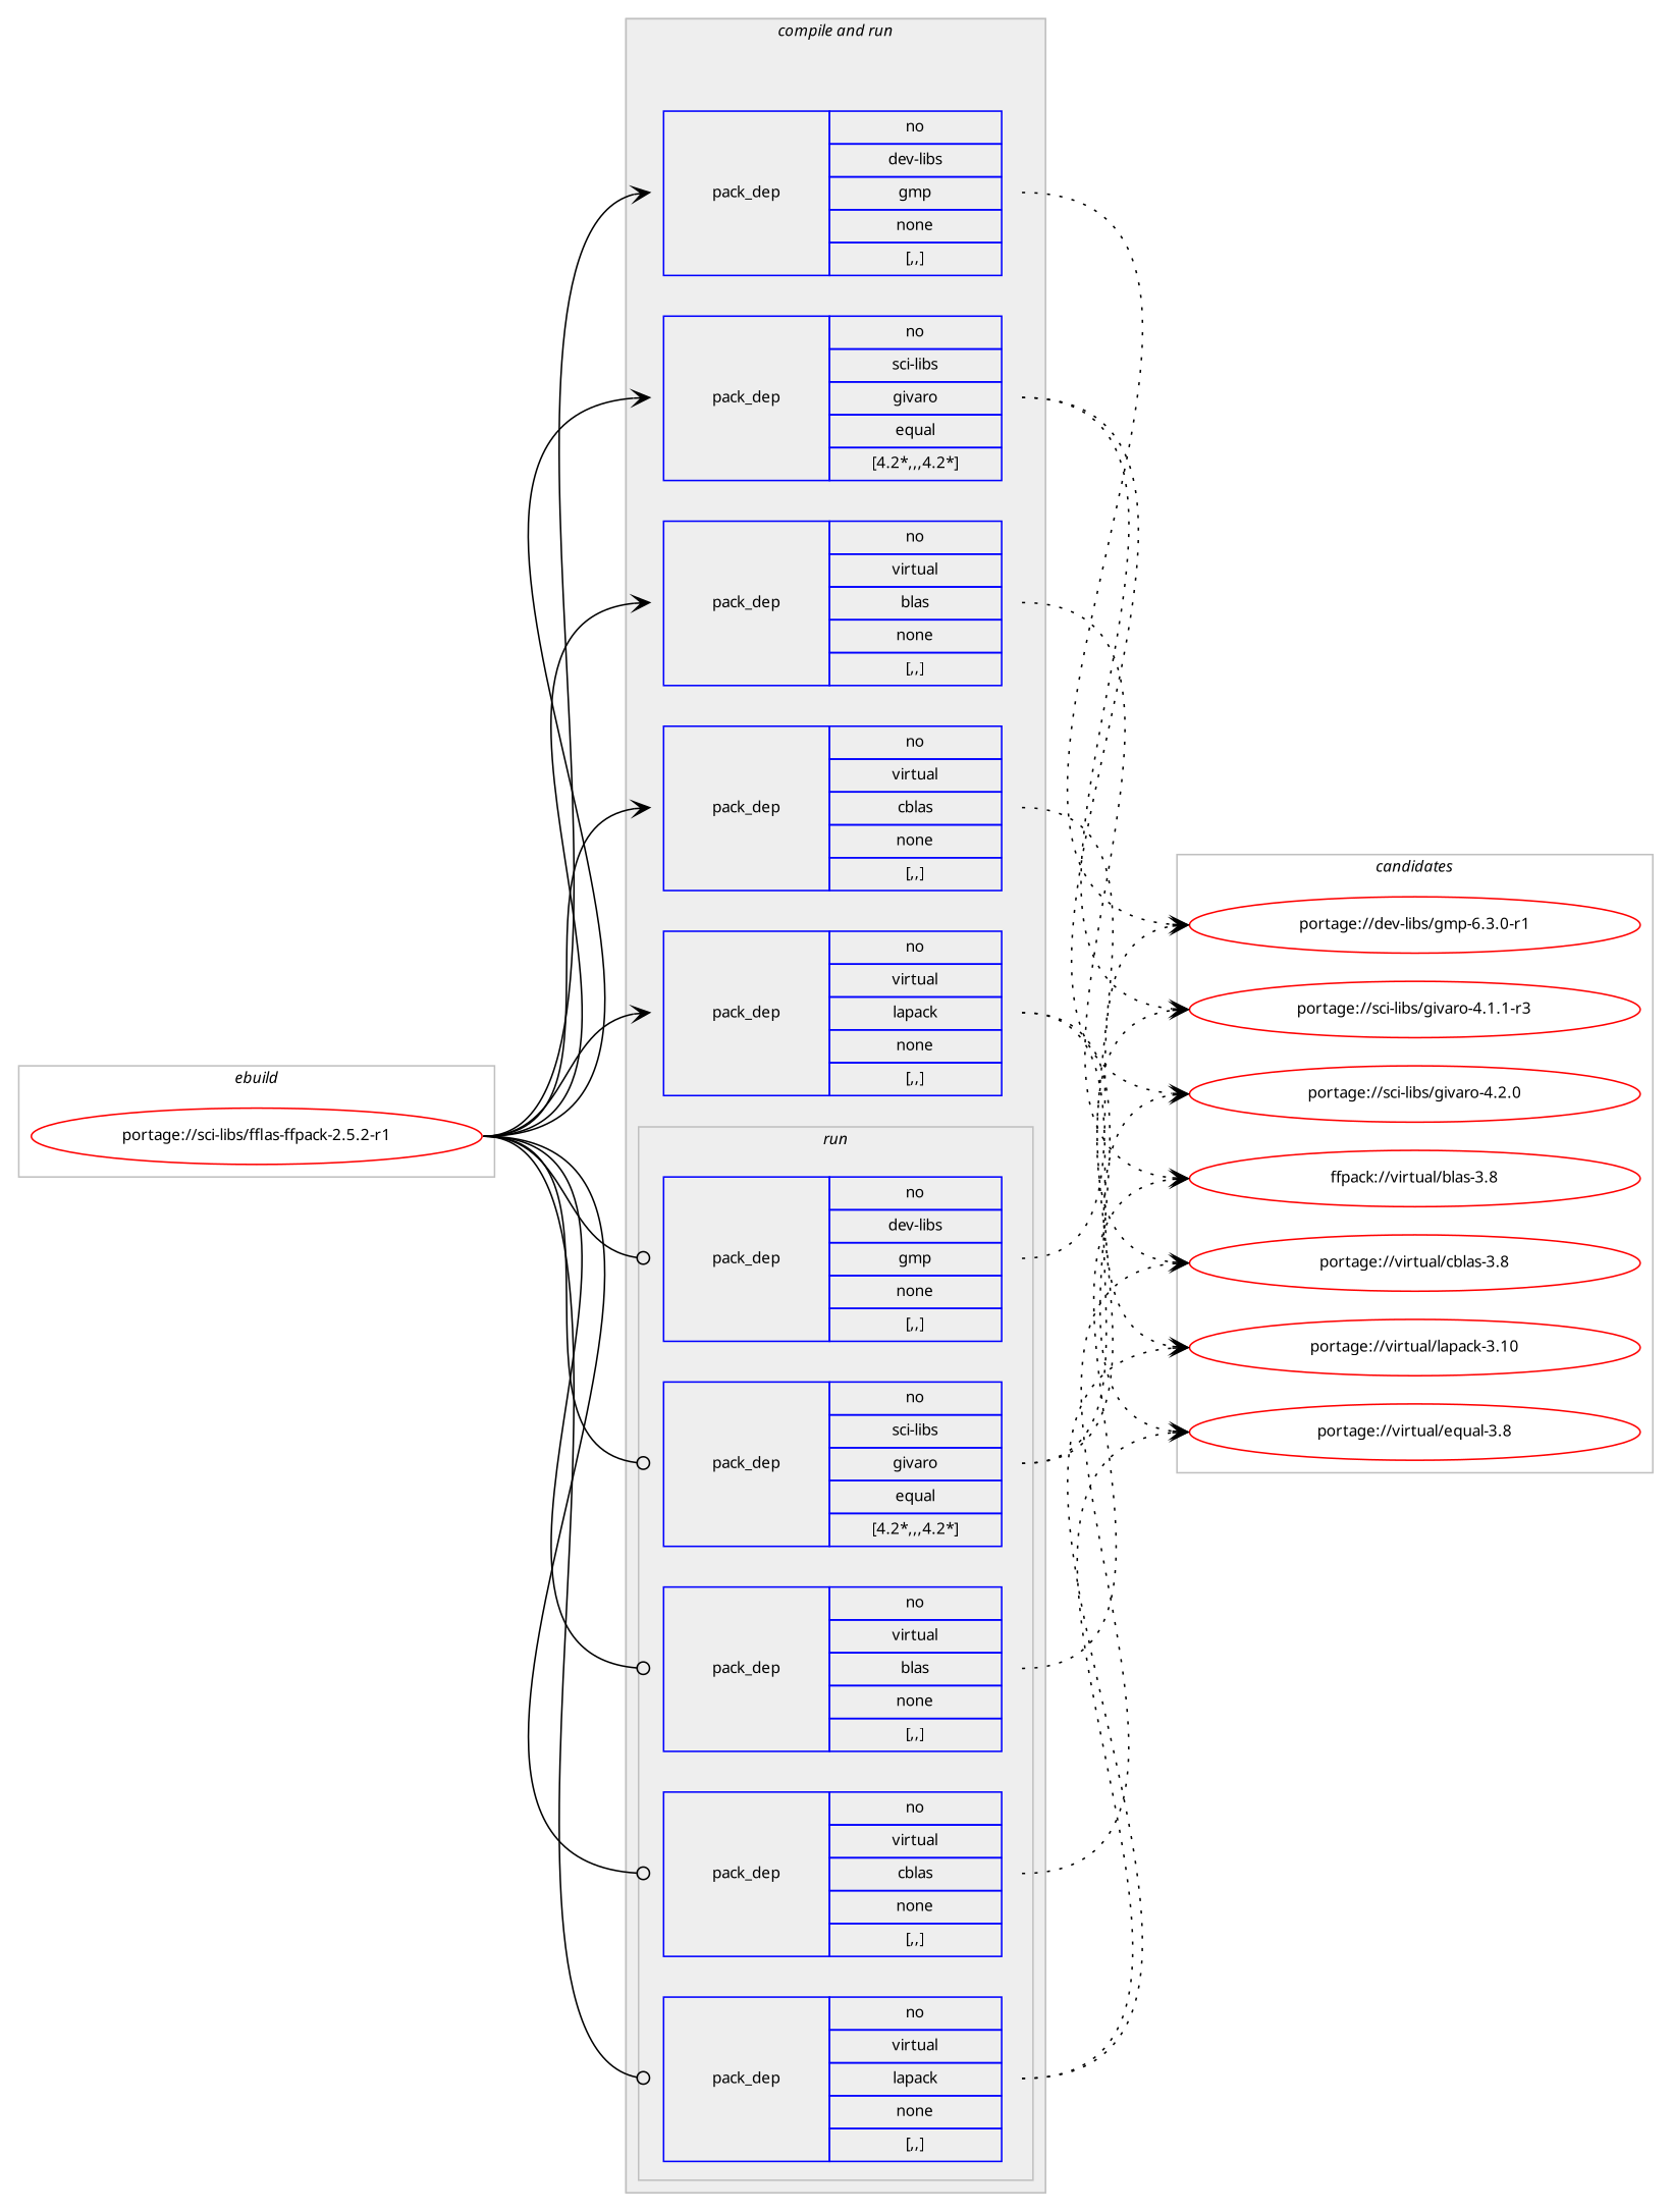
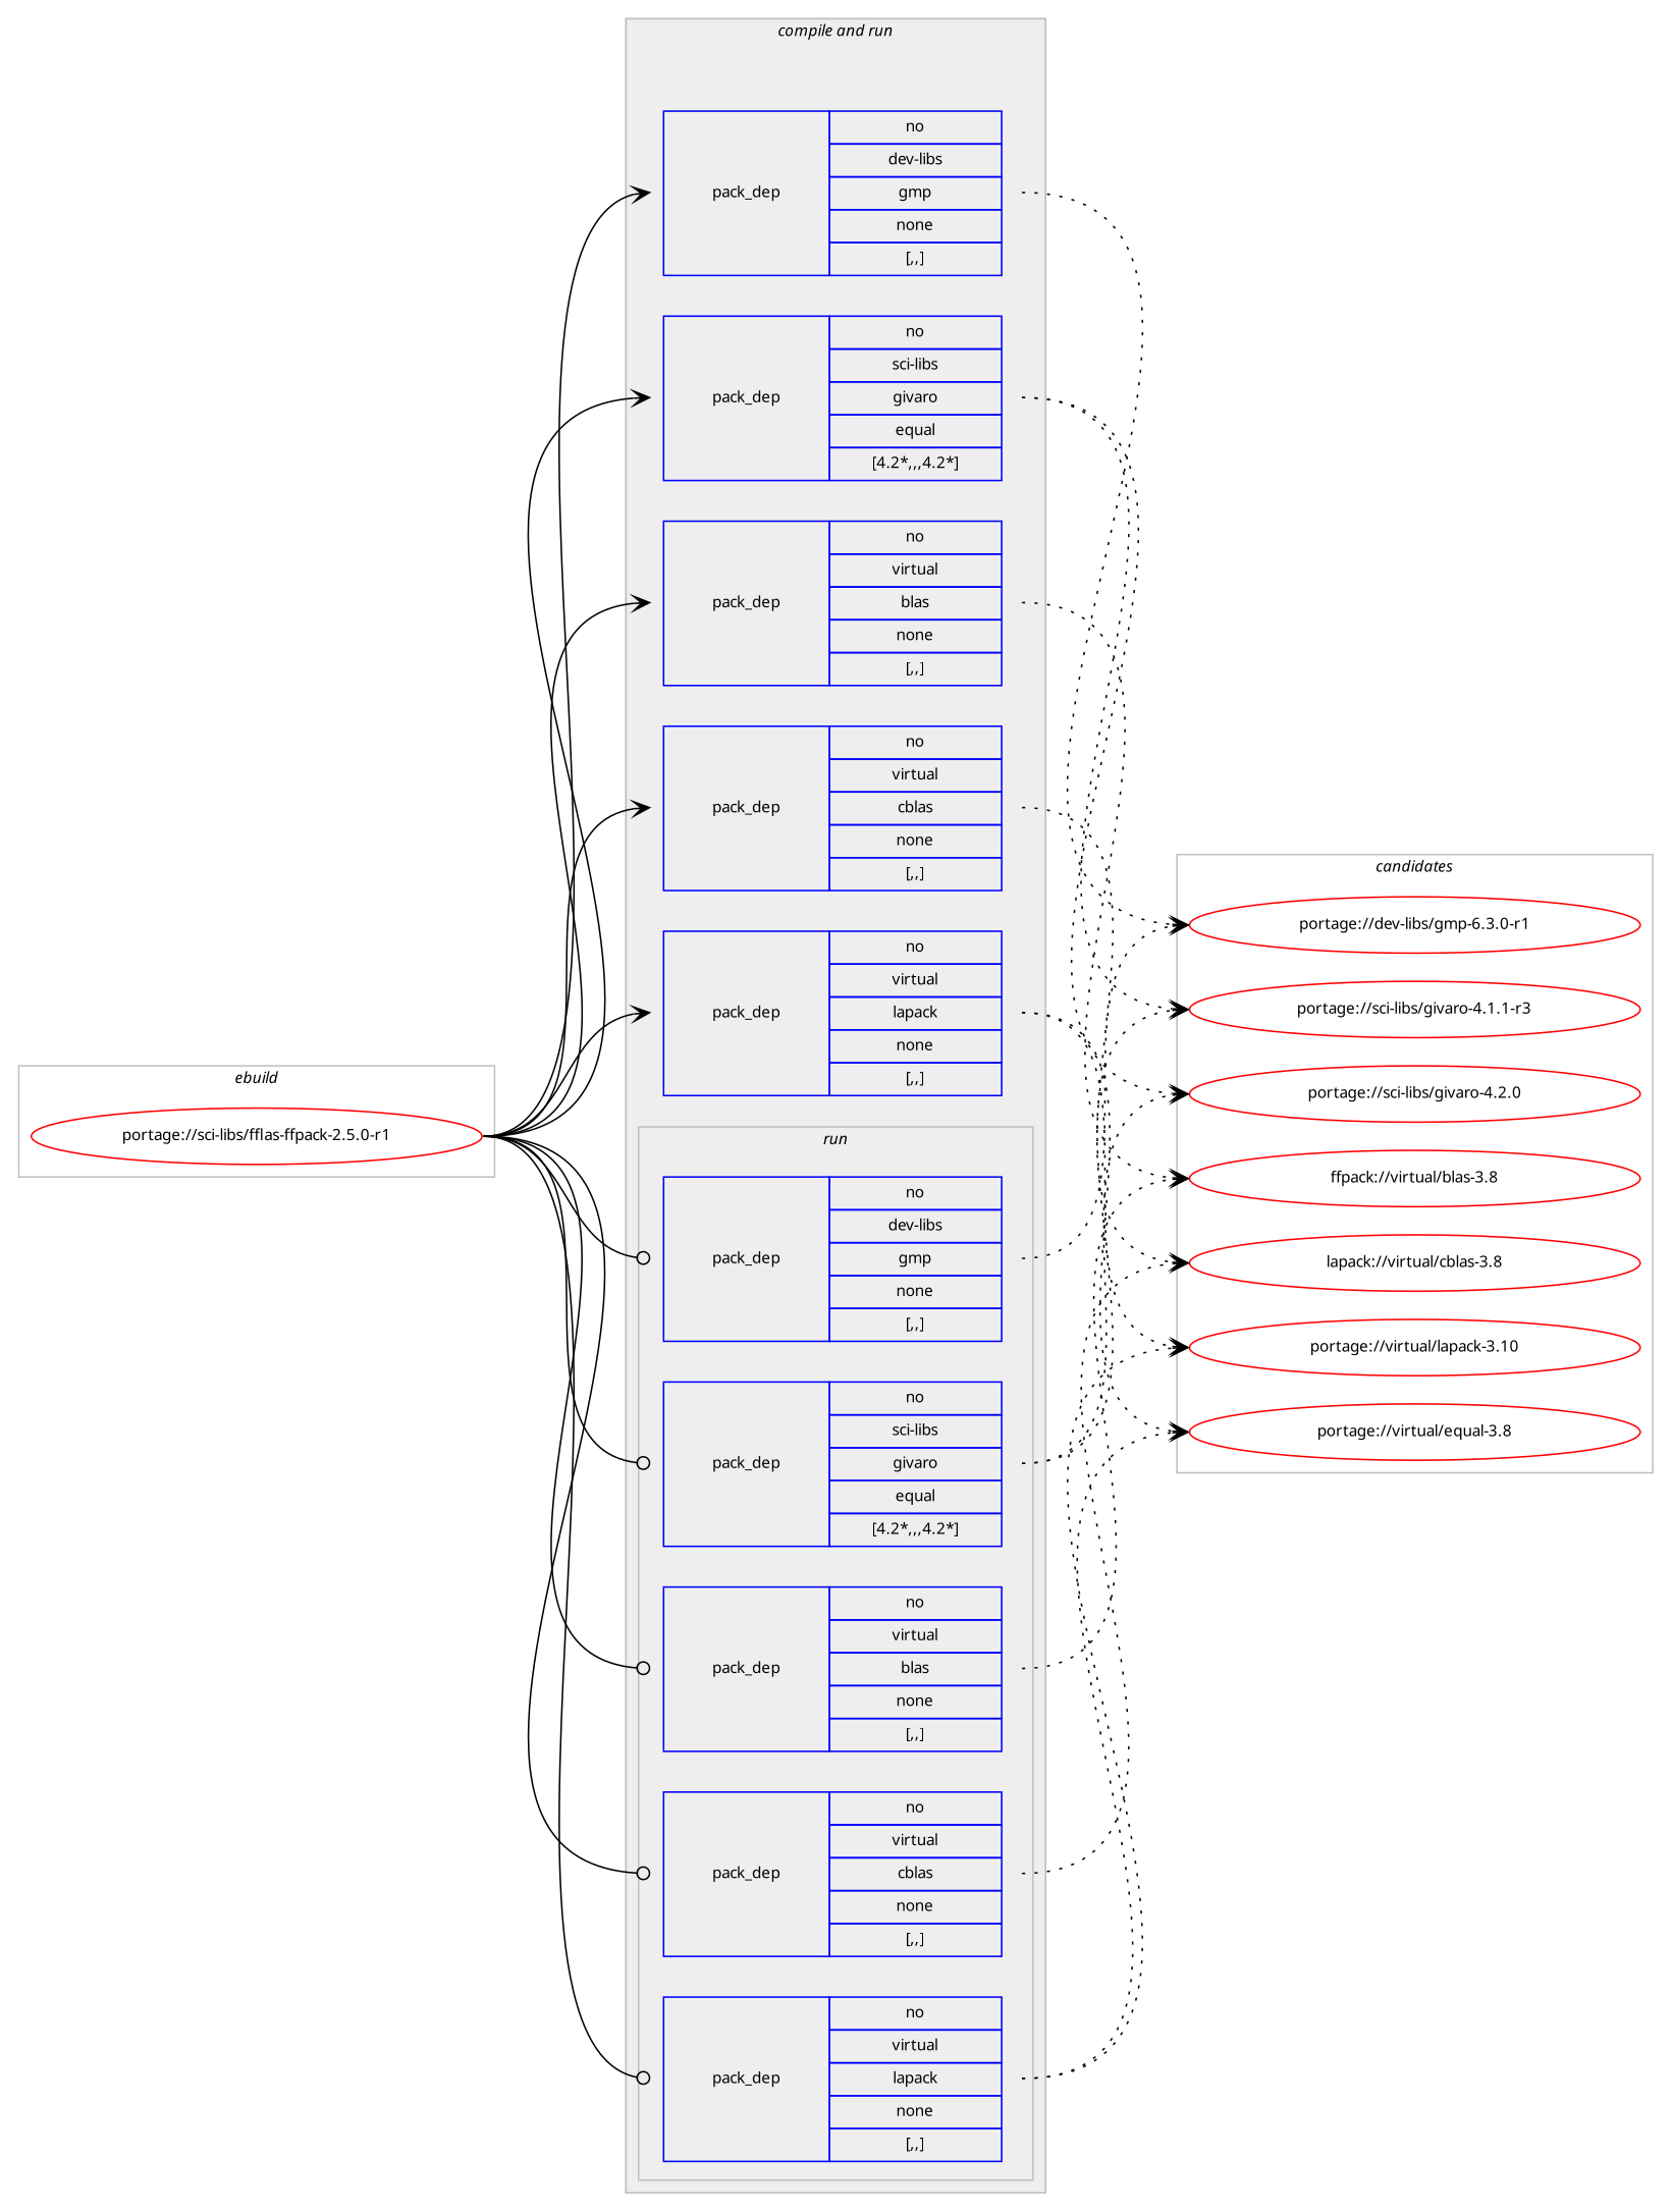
  digraph {
    compound=true
    concentrate=true
    fontname="Noto Sans"
    fontsize=10
    newrank=true
    rankdir=LR
    ranksep=1.5
    node [color=blue fontname="Noto Sans" fontsize=10 shape=none]
    edge [arrowhead=vee fontname="Noto Sans" headport=w style=dotted tailport=e weight=100]
-   n1 [color=red label="portage://sci-libs/fflas-ffpack-2.5.2-r1" width=4 shape=""]
+   n1 [color=red label="portage://sci-libs/fflas-ffpack-2.5.0-r1" width=4 shape=""]
    n2 [label=<<TABLE BORDER="0" CELLBORDER="1" CELLSPACING="0" CELLPADDING="4" WIDTH="220"><TR><TD ROWSPAN="6" CELLPADDING="30">pack_dep</TD></TR><TR><TD WIDTH="110">no</TD></TR><TR><TD>dev-libs</TD></TR><TR><TD>gmp</TD></TR><TR><TD>none</TD></TR><TR><TD>[,,]</TD></TR></TABLE>>]
    n3 [label=<<TABLE BORDER="0" CELLBORDER="1" CELLSPACING="0" CELLPADDING="4" WIDTH="220"><TR><TD ROWSPAN="6" CELLPADDING="30">pack_dep</TD></TR><TR><TD WIDTH="110">no</TD></TR><TR><TD>sci-libs</TD></TR><TR><TD>givaro</TD></TR><TR><TD>equal</TD></TR><TR><TD>[4.2*,,,4.2*]</TD></TR></TABLE>>]
    n4 [label=<<TABLE BORDER="0" CELLBORDER="1" CELLSPACING="0" CELLPADDING="4" WIDTH="220"><TR><TD ROWSPAN="6" CELLPADDING="30">pack_dep</TD></TR><TR><TD WIDTH="110">no</TD></TR><TR><TD>virtual</TD></TR><TR><TD>blas</TD></TR><TR><TD>none</TD></TR><TR><TD>[,,]</TD></TR></TABLE>>]
    n5 [label=<<TABLE BORDER="0" CELLBORDER="1" CELLSPACING="0" CELLPADDING="4" WIDTH="220"><TR><TD ROWSPAN="6" CELLPADDING="30">pack_dep</TD></TR><TR><TD WIDTH="110">no</TD></TR><TR><TD>virtual</TD></TR><TR><TD>cblas</TD></TR><TR><TD>none</TD></TR><TR><TD>[,,]</TD></TR></TABLE>>]
    n6 [label=<<TABLE BORDER="0" CELLBORDER="1" CELLSPACING="0" CELLPADDING="4" WIDTH="220"><TR><TD ROWSPAN="6" CELLPADDING="30">pack_dep</TD></TR><TR><TD WIDTH="110">no</TD></TR><TR><TD>virtual</TD></TR><TR><TD>lapack</TD></TR><TR><TD>none</TD></TR><TR><TD>[,,]</TD></TR></TABLE>>]
    n7 [label=<<TABLE BORDER="0" CELLBORDER="1" CELLSPACING="0" CELLPADDING="4" WIDTH="220"><TR><TD ROWSPAN="6" CELLPADDING="30">pack_dep</TD></TR><TR><TD WIDTH="110">no</TD></TR><TR><TD>dev-libs</TD></TR><TR><TD>gmp</TD></TR><TR><TD>none</TD></TR><TR><TD>[,,]</TD></TR></TABLE>>]
    n8 [label=<<TABLE BORDER="0" CELLBORDER="1" CELLSPACING="0" CELLPADDING="4" WIDTH="220"><TR><TD ROWSPAN="6" CELLPADDING="30">pack_dep</TD></TR><TR><TD WIDTH="110">no</TD></TR><TR><TD>sci-libs</TD></TR><TR><TD>givaro</TD></TR><TR><TD>equal</TD></TR><TR><TD>[4.2*,,,4.2*]</TD></TR></TABLE>>]
    n9 [label=<<TABLE BORDER="0" CELLBORDER="1" CELLSPACING="0" CELLPADDING="4" WIDTH="220"><TR><TD ROWSPAN="6" CELLPADDING="30">pack_dep</TD></TR><TR><TD WIDTH="110">no</TD></TR><TR><TD>virtual</TD></TR><TR><TD>blas</TD></TR><TR><TD>none</TD></TR><TR><TD>[,,]</TD></TR></TABLE>>]
    n10 [label=<<TABLE BORDER="0" CELLBORDER="1" CELLSPACING="0" CELLPADDING="4" WIDTH="220"><TR><TD ROWSPAN="6" CELLPADDING="30">pack_dep</TD></TR><TR><TD WIDTH="110">no</TD></TR><TR><TD>virtual</TD></TR><TR><TD>cblas</TD></TR><TR><TD>none</TD></TR><TR><TD>[,,]</TD></TR></TABLE>>]
    n11 [label=<<TABLE BORDER="0" CELLBORDER="1" CELLSPACING="0" CELLPADDING="4" WIDTH="220"><TR><TD ROWSPAN="6" CELLPADDING="30">pack_dep</TD></TR><TR><TD WIDTH="110">no</TD></TR><TR><TD>virtual</TD></TR><TR><TD>lapack</TD></TR><TR><TD>none</TD></TR><TR><TD>[,,]</TD></TR></TABLE>>]
    n12 [color=red label="portage://dev-libs/gmp-6.3.0-r1" width=4 shape=""]
    n13 [color=red label="portage://sci-libs/givaro-4.1.1-r3" width=4 shape=""]
    n14 [color=red label="portage://sci-libs/givaro-4.2.0" width=4 shape=""]
    n15 [color=red label="ffpack://virtual/blas-3.8" width=4 shape=""]
-   n16 [color=red label="portage://virtual/cblas-3.8" width=4 shape=""]
+   n16 [color=red label="lapack://virtual/cblas-3.8" width=4 shape=""]
    n17 [color=red label="portage://virtual/lapack-3.10" width=4 shape=""]
    n18 [color=red label="portage://virtual/equal-3.8" width=4 shape=""]
    subgraph cluster_1 {
      color=gray
      label=<<i>ebuild</i>>
      rank=same
      n1
    }
    subgraph cluster_2 {
      color=gray
      label=<<i>dependencies</i>>
      subgraph cluster_3 {
        color=gray
        fillcolor="#eeeeee"
        label=<<i>compile</i>>
        style=filled
        subgraph sub_4 {
          color=gray
          fillcolor="#eeeeee"
          label=<<i>compile</i>>
          style=filled
          n2
        }
        subgraph sub_5 {
          color=gray
          fillcolor="#eeeeee"
          label=<<i>compile</i>>
          style=filled
          n3
        }
        subgraph sub_6 {
          color=gray
          fillcolor="#eeeeee"
          label=<<i>compile</i>>
          style=filled
          n4
        }
        subgraph sub_7 {
          color=gray
          fillcolor="#eeeeee"
          label=<<i>compile</i>>
          style=filled
          n5
        }
        subgraph sub_8 {
          color=gray
          fillcolor="#eeeeee"
          label=<<i>compile</i>>
          style=filled
          n6
        }
      }
      subgraph cluster_9 {
        color=gray
        fillcolor="#eeeeee"
        label=<<i>compile and run</i>>
        style=filled
      }
      subgraph cluster_10 {
        color=gray
        fillcolor="#eeeeee"
        label=<<i>run</i>>
        style=filled
        subgraph sub_11 {
          color=gray
          fillcolor="#eeeeee"
          label=<<i>run</i>>
          style=filled
          n7
        }
        subgraph sub_12 {
          color=gray
          fillcolor="#eeeeee"
          label=<<i>run</i>>
          style=filled
          n8
        }
        subgraph sub_13 {
          color=gray
          fillcolor="#eeeeee"
          label=<<i>run</i>>
          style=filled
          n9
        }
        subgraph sub_14 {
          color=gray
          fillcolor="#eeeeee"
          label=<<i>run</i>>
          style=filled
          n10
        }
        subgraph sub_15 {
          color=gray
          fillcolor="#eeeeee"
          label=<<i>run</i>>
          style=filled
          n11
        }
      }
    }
    subgraph cluster_16 {
      color=gray
      label=<<i>candidates</i>>
      rank=same
      subgraph sub_17 {
        color=black
        label=<<i>candidates</i>>
        nodesep=1
        rank=same
        n12
      }
      subgraph sub_18 {
        color=black
        label=<<i>candidates</i>>
        nodesep=1
        rank=same
        n13
        n14
      }
      subgraph sub_19 {
        color=black
        label=<<i>candidates</i>>
        nodesep=1
        rank=same
        n15
      }
      subgraph sub_20 {
        color=black
        label=<<i>candidates</i>>
        nodesep=1
        rank=same
        n16
      }
      subgraph sub_21 {
        color=black
        label=<<i>candidates</i>>
        nodesep=1
        rank=same
        n17
        n18
      }
      subgraph sub_22 {
        color=black
        label=<<i>candidates</i>>
        nodesep=1
        rank=same
        n12
      }
      subgraph sub_23 {
        color=black
        label=<<i>candidates</i>>
        nodesep=1
        rank=same
        n13
        n14
      }
      subgraph sub_24 {
        color=black
        label=<<i>candidates</i>>
        nodesep=1
        rank=same
        n15
      }
      subgraph sub_25 {
        color=black
        label=<<i>candidates</i>>
        nodesep=1
        rank=same
        n16
      }
      subgraph sub_26 {
        color=black
        label=<<i>candidates</i>>
        nodesep=1
        rank=same
        n17
        n18
      }
    }
    n1 -> n2 [style=solid weight=20]
    n1 -> n3 [style=solid weight=20]
    n1 -> n4 [style=solid weight=20]
    n1 -> n5 [style=solid weight=20]
    n1 -> n6 [style=solid weight=20]
    n1 -> n7 [arrowhead=odot style=solid weight=20]
    n1 -> n8 [arrowhead=odot style=solid weight=20]
    n1 -> n9 [arrowhead=odot style=solid weight=20]
    n1 -> n10 [arrowhead=odot style=solid weight=20]
    n1 -> n11 [arrowhead=odot style=solid weight=20]
    n2 -> n12
    n3 -> n13
    n3 -> n14
    n4 -> n15
    n5 -> n16
    n6 -> n17
    n6 -> n18
    n7 -> n12
    n8 -> n13
    n8 -> n14
    n9 -> n15
    n10 -> n16
    n11 -> n17
    n11 -> n18
  }
